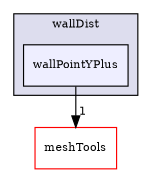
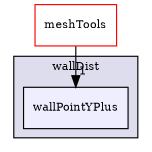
  digraph {
    compound=true
    fontname="DejaVu Serif"
    node [fontname="DejaVu Serif" fontsize=10 shape=box]
    n1 [fillcolor="#eeeeff" label=wallPointYPlus pencolor=black style=filled]
    n2 [color=red label=meshTools]
    subgraph cluster_1 {
      bgcolor="#ddddee"
      fontsize=10
      label=wallDist
      pencolor=black
      n1
    }
-   n1 -> n2 [headlabel=1 labeldistance=1.5 labelfontname=Helvetica labelfontsize=10 fontname="DejaVu Serif"]
+   n2 -> n1 [headlabel=1 labeldistance=1.5 labelfontname=Helvetica labelfontsize=10 fontname="DejaVu Serif"]
  }
